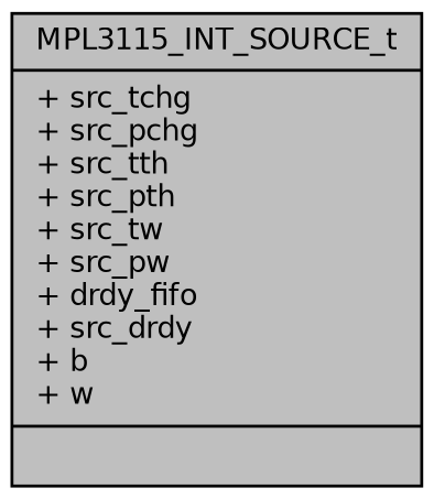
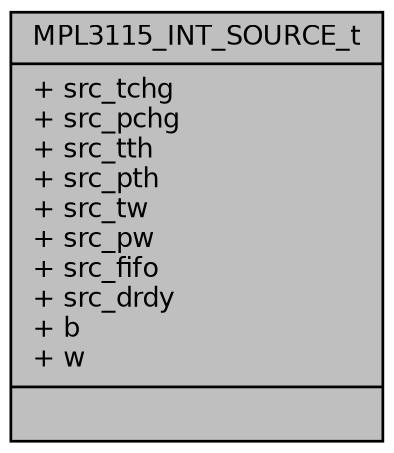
  digraph {
-   n1 [color=black fillcolor=grey75 fontcolor=black fontname=Helvetica fontsize=10 height=0.2 label="{MPL3115_INT_SOURCE_t\n|+ src_tchg\l+ src_pchg\l+ src_tth\l+ src_pth\l+ src_tw\l+ src_pw\l+ drdy_fifo\l+ src_drdy\l+ b\l+ w\l|}" shape=record style=filled width=0.4]
+   n1 [color=black fillcolor=grey75 fontcolor=black fontname=Helvetica fontsize=10 height=0.2 label="{MPL3115_INT_SOURCE_t\n|+ src_tchg\l+ src_pchg\l+ src_tth\l+ src_pth\l+ src_tw\l+ src_pw\l+ src_fifo\l+ src_drdy\l+ b\l+ w\l|}" shape=record style=filled width=0.4]
  }
